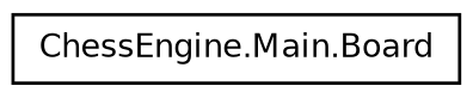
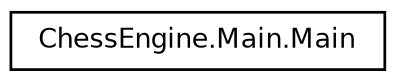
  digraph {
    rankdir=LR
-   n1 [color=black fillcolor=white fontname=Helvetica fontsize=10 height=0.2 label="ChessEngine.Main.Board" shape=record style=filled width=0.4]
+   n1 [color=black fillcolor=white fontname=Helvetica fontsize=10 height=0.2 label="ChessEngine.Main.Main" shape=record style=filled width=0.4]
  }
